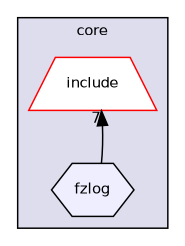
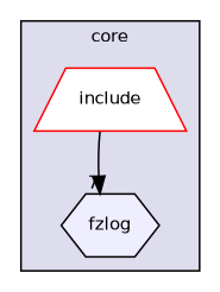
  digraph {
    compound=true
    node [fontname=Helvetica fontsize=10 style=filled]
    n1 [color=red fillcolor=white label=include shape=trapezium]
    n2 [fillcolor="#eeeeff" label=fzlog pencolor=black shape=hexagon]
    subgraph cluster_1 {
      bgcolor="#ddddee"
      fontname=Helvetica
      fontsize=10
      label=core
      pencolor=black
      n1
      n2
    }
-   n2 -> n1 [headlabel=7 labeldistance=1.5 labelfontname=Helvetica labelfontsize=10]
+   n1 -> n2 [headlabel=7 labeldistance=1.5 labelfontname=Helvetica labelfontsize=10]
  }
